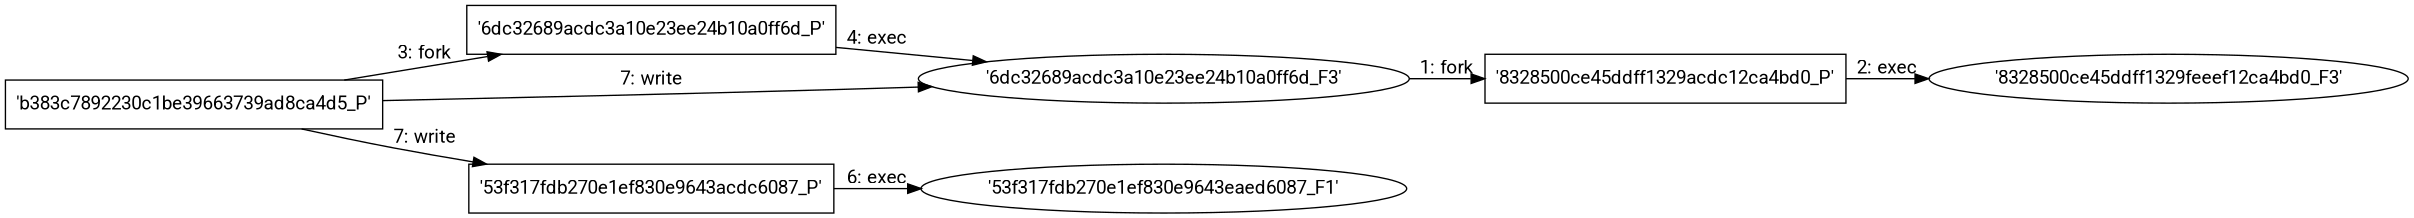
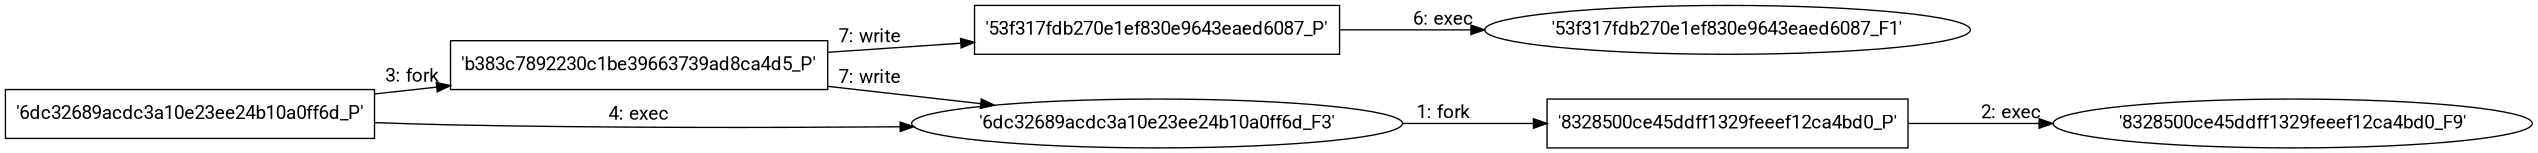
  digraph {
    engine=neato
    fixedsize=false
    fontname=Roboto
    fontsize=10
    nodesep=0.3
    rankdir=LR
    ranksep=0
    splines=true
    node [fontname=Roboto node_type=Process shape=box]
    edge [fontname=Roboto]
    "'b383c7892230c1be39663739ad8ca4d5_P'"
    "'6dc32689acdc3a10e23ee24b10a0ff6d_P'"
    "'6dc32689acdc3a10e23ee24b10a0ff6d_F3'" [node_type=file shape=ellipse]
-   "'53f317fdb270e1ef830e9643eaed6087_P'" [label="'53f317fdb270e1ef830e9643acdc6087_P'"]
-   "'8328500ce45ddff1329feeef12ca4bd0_F3'" [node_type=File shape=ellipse]
-   "'8328500ce45ddff1329feeef12ca4bd0_P'" [label="'8328500ce45ddff1329acdc12ca4bd0_P'"]
+   "'53f317fdb270e1ef830e9643eaed6087_P'"
+   "'8328500ce45ddff1329feeef12ca4bd0_F3'" [node_type=File shape=ellipse label="'8328500ce45ddff1329feeef12ca4bd0_F9'"]
+   "'8328500ce45ddff1329feeef12ca4bd0_P'"
    "'53f317fdb270e1ef830e9643eaed6087_F1'" [node_type=file shape=ellipse]
-   "'b383c7892230c1be39663739ad8ca4d5_P'" -> "'6dc32689acdc3a10e23ee24b10a0ff6d_P'" [label="3: fork"]
+   "'6dc32689acdc3a10e23ee24b10a0ff6d_P'" -> "'b383c7892230c1be39663739ad8ca4d5_P'" [label="3: fork"]
    "'b383c7892230c1be39663739ad8ca4d5_P'" -> "'6dc32689acdc3a10e23ee24b10a0ff6d_F3'" [label="7: write"]
    "'b383c7892230c1be39663739ad8ca4d5_P'" -> "'53f317fdb270e1ef830e9643eaed6087_P'" [label="7: write"]
    "'6dc32689acdc3a10e23ee24b10a0ff6d_P'" -> "'6dc32689acdc3a10e23ee24b10a0ff6d_F3'" [label="4: exec"]
    "'6dc32689acdc3a10e23ee24b10a0ff6d_F3'" -> "'8328500ce45ddff1329feeef12ca4bd0_P'" [label="1: fork"]
    "'53f317fdb270e1ef830e9643eaed6087_P'" -> "'53f317fdb270e1ef830e9643eaed6087_F1'" [label="6: exec"]
    "'8328500ce45ddff1329feeef12ca4bd0_P'" -> "'8328500ce45ddff1329feeef12ca4bd0_F3'" [label="2: exec"]
  }
